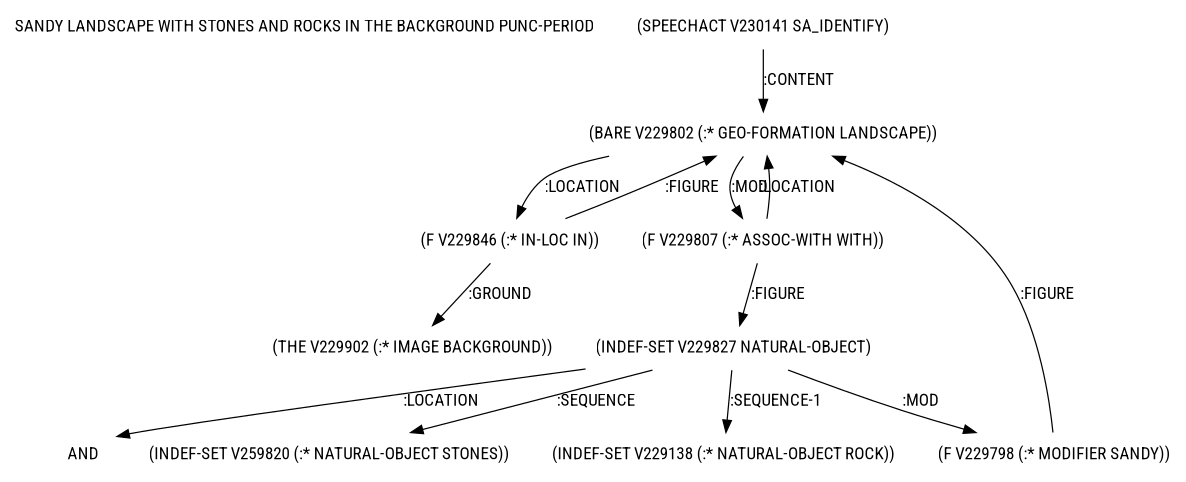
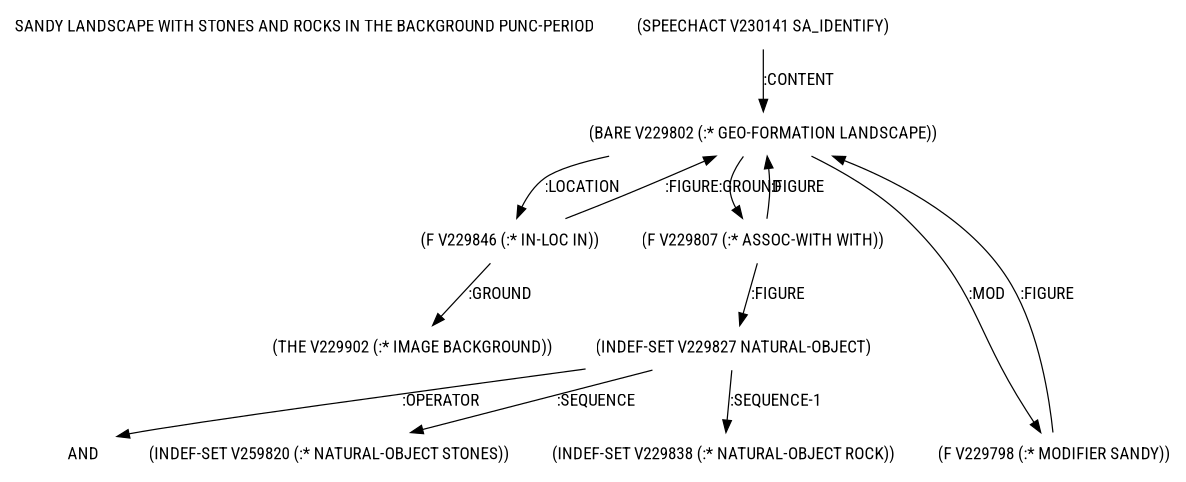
  digraph {
    fontname="Roboto Condensed"
    node [fontname="Roboto Condensed" shape=none]
    edge [fontname="Roboto Condensed"]
    "SANDY LANDSCAPE WITH STONES AND ROCKS IN THE BACKGROUND PUNC-PERIOD"
    n2 [label="(SPEECHACT V230141 SA_IDENTIFY)"]
    n3 [label="(BARE V229802 (:* GEO-FORMATION LANDSCAPE))"]
    n4 [label="(F V229846 (:* IN-LOC IN))"]
    n5 [label="(F V229807 (:* ASSOC-WITH WITH))"]
    n6 [label="(F V229798 (:* MODIFIER SANDY))"]
    n7 [label="(THE V229902 (:* IMAGE BACKGROUND))"]
    n8 [label="(INDEF-SET V229827 NATURAL-OBJECT)"]
    n9 [label=AND]
    n10 [label="(INDEF-SET V259820 (:* NATURAL-OBJECT STONES))"]
-   n11 [label="(INDEF-SET V229138 (:* NATURAL-OBJECT ROCK))"]
+   n11 [label="(INDEF-SET V229838 (:* NATURAL-OBJECT ROCK))"]
    n2 -> n3 [label=":CONTENT"]
    n3 -> n4 [label=":LOCATION"]
-   n3 -> n5 [label=":MOD"]
-   n8 -> n6 [label=":MOD"]
+   n3 -> n5 [label=":GROUND"]
+   n3 -> n6 [label=":MOD"]
    n4 -> n3 [label=":FIGURE"]
    n4 -> n7 [label=":GROUND"]
-   n5 -> n3 [label=":LOCATION"]
+   n5 -> n3 [label=":FIGURE"]
    n5 -> n8 [label=":FIGURE"]
    n6 -> n3 [label=":FIGURE"]
-   n8 -> n9 [label=":LOCATION"]
+   n8 -> n9 [label=":OPERATOR"]
    n8 -> n10 [label=":SEQUENCE"]
    n8 -> n11 [label=":SEQUENCE-1"]
  }
